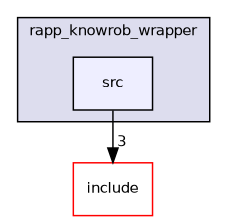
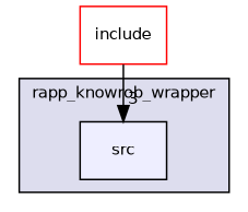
  digraph {
    compound=true
    node [fontname=Helvetica fontsize=10 shape=box style=filled]
    n1 [fillcolor="#eeeeff" label=src pencolor=black]
    n2 [color=red fillcolor=white label=include]
    subgraph cluster_1 {
      bgcolor="#ddddee"
      fontname=Helvetica
      fontsize=10
      label=rapp_knowrob_wrapper
      pencolor=black
      n1
    }
-   n1 -> n2 [headlabel=3 labeldistance=1.5 labelfontname=Helvetica labelfontsize=10]
+   n2 -> n1 [headlabel=3 labeldistance=1.5 labelfontname=Helvetica labelfontsize=10]
  }
